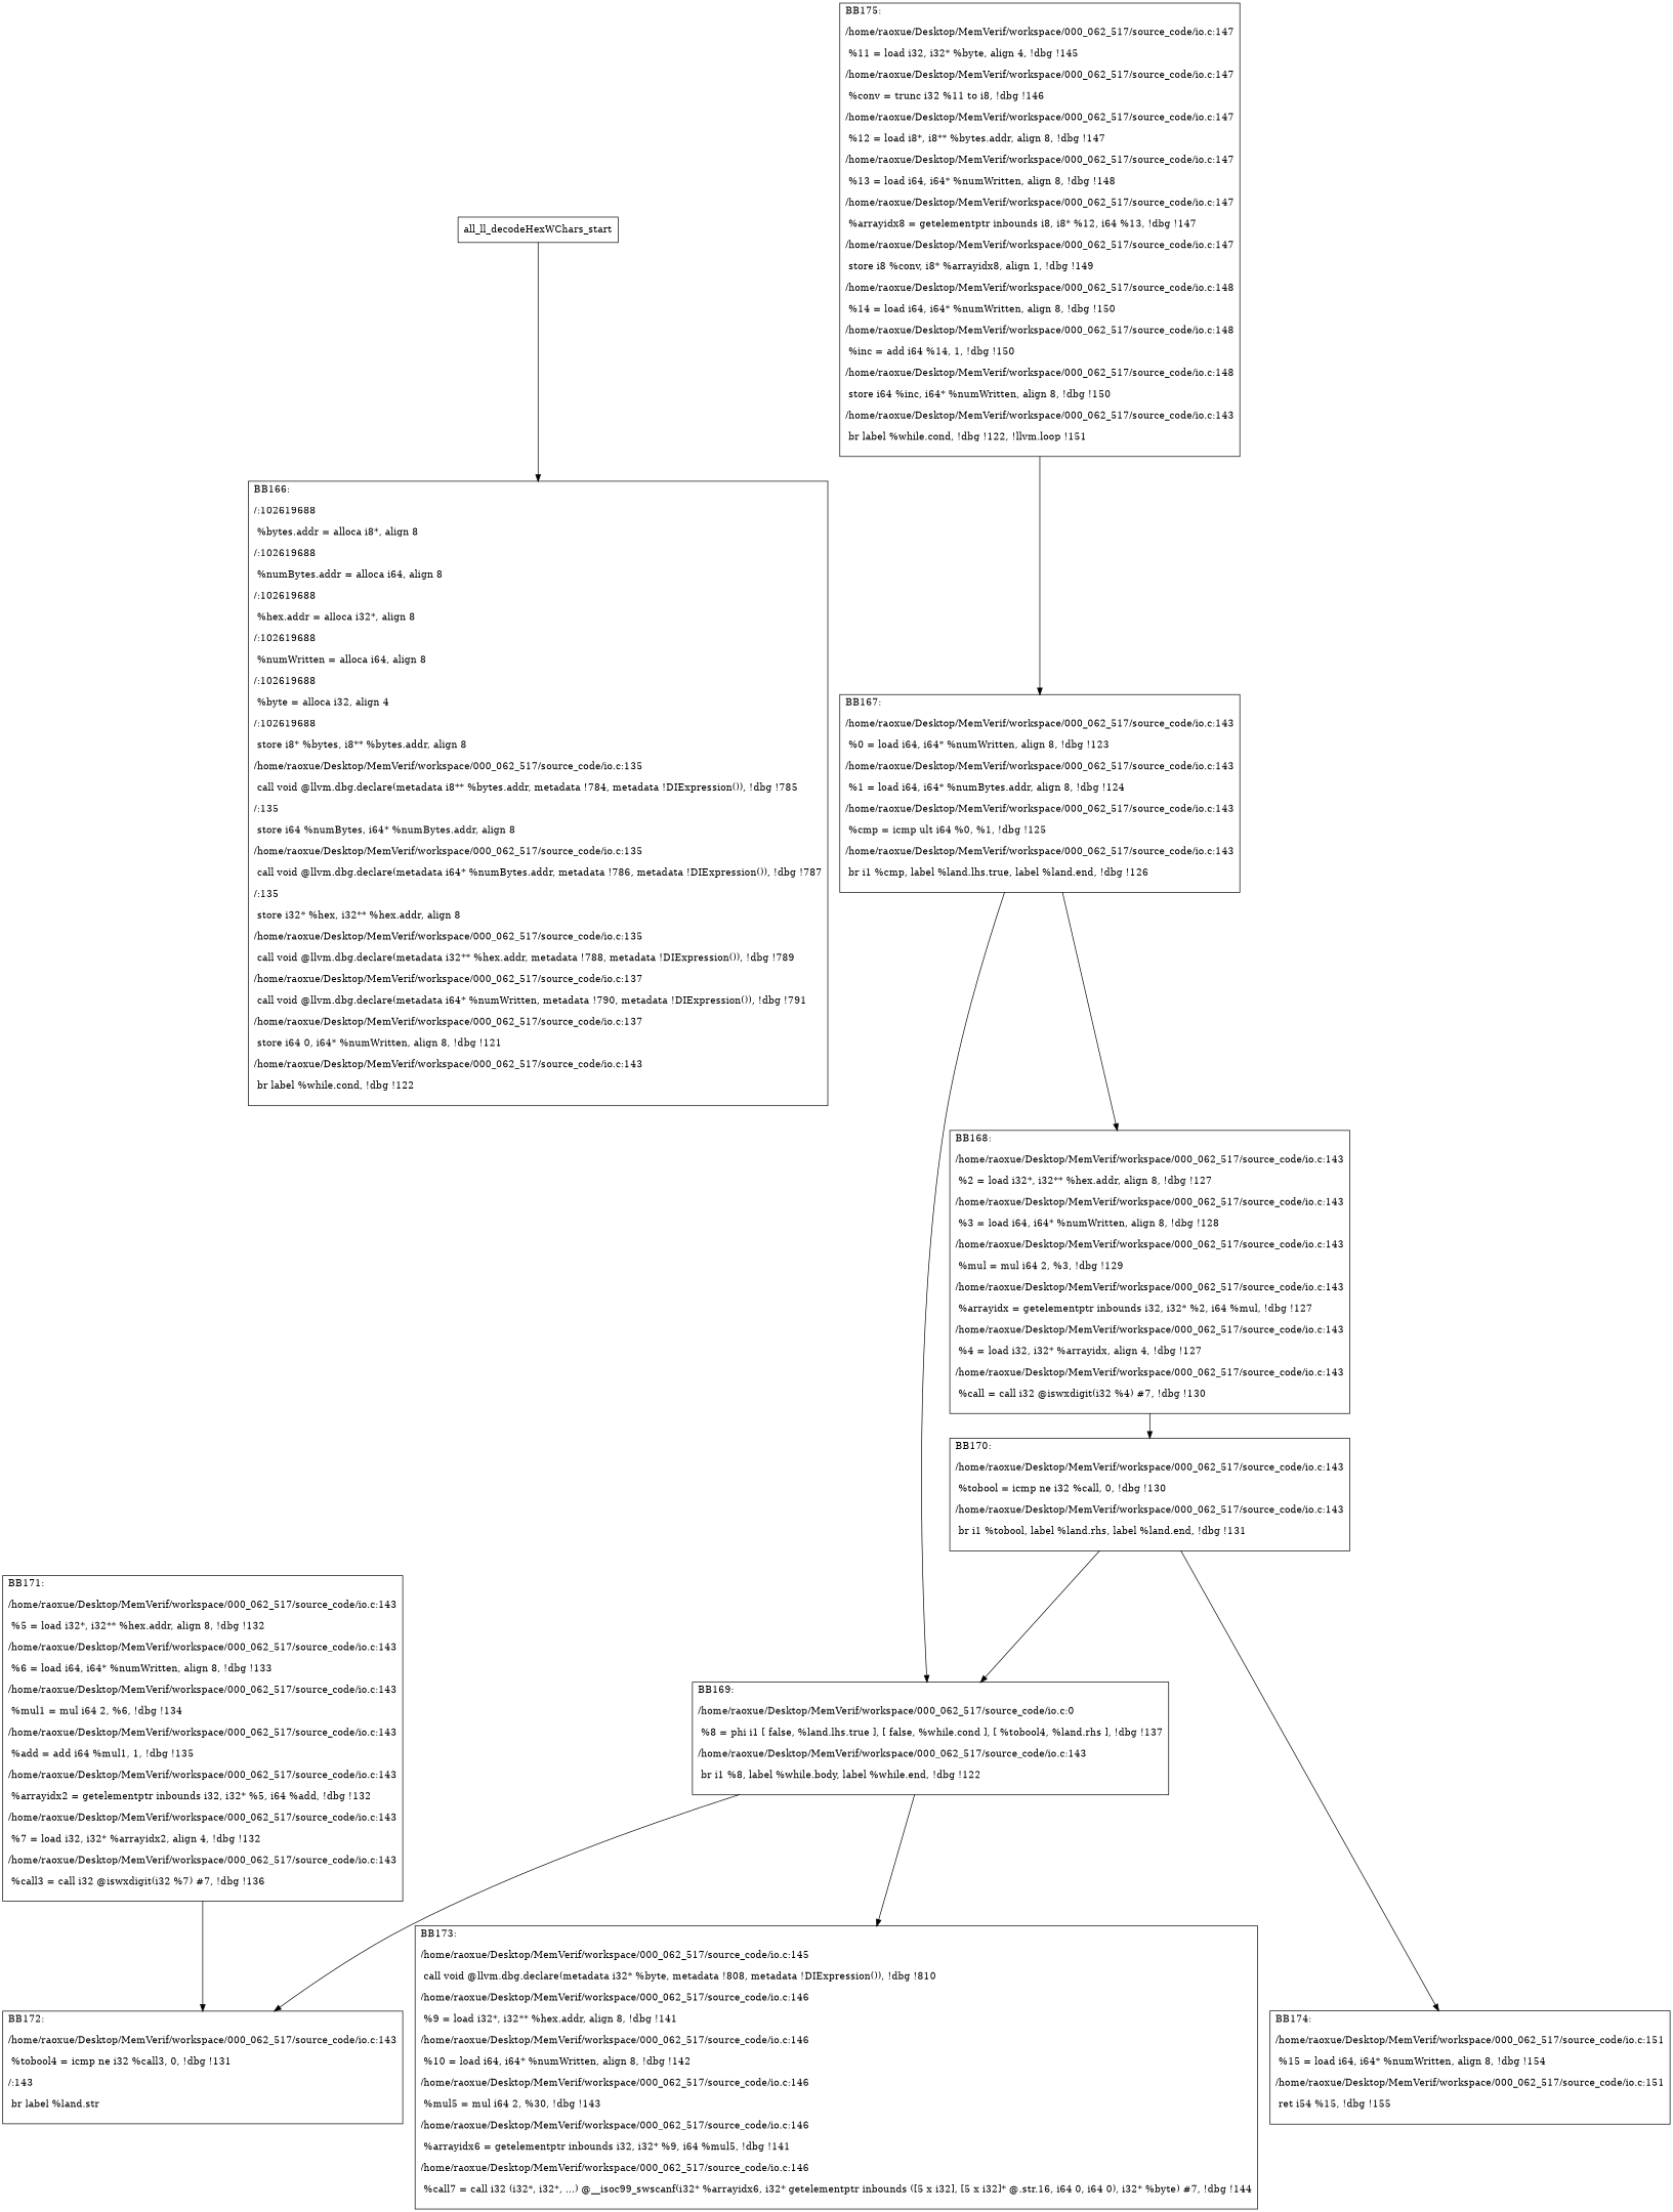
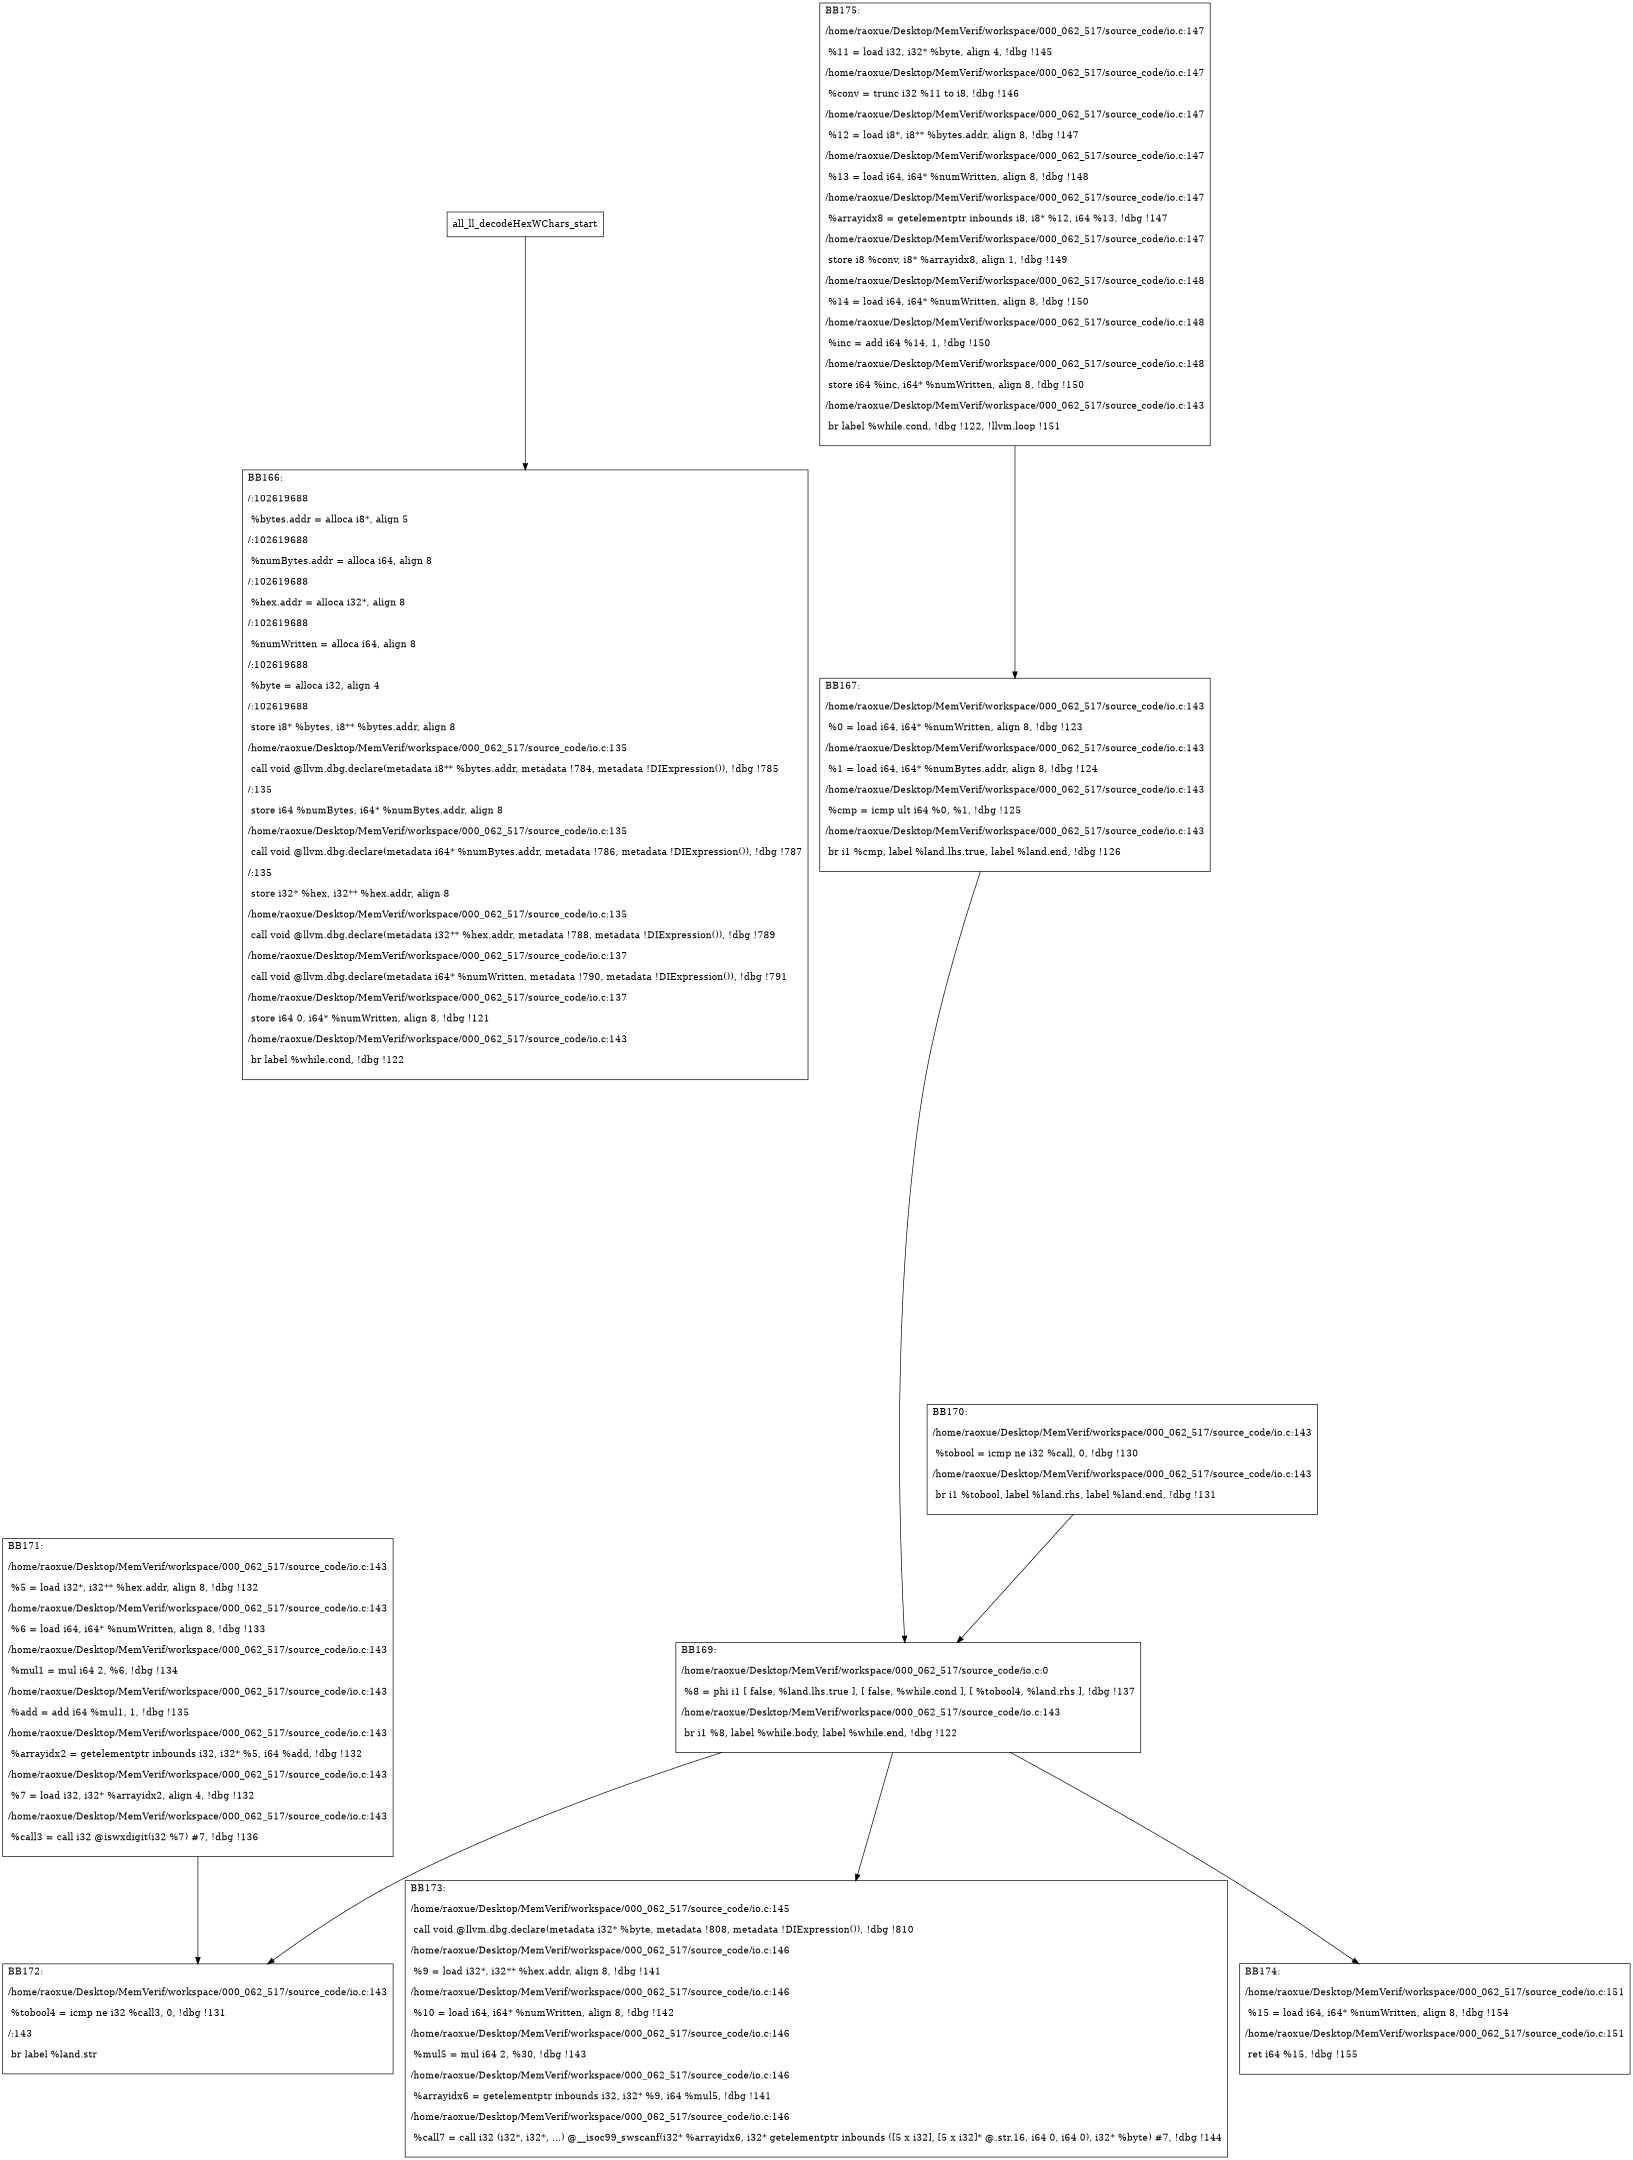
  digraph {
    node [shape=record]
    n1 [label="{all_ll_decodeHexWChars_start}"]
-   n2 [label="{BB166:\l\l/:102619688\l\n  %bytes.addr = alloca i8*, align 8\l\n/:102619688\l\n  %numBytes.addr = alloca i64, align 8\l\n/:102619688\l\n  %hex.addr = alloca i32*, align 8\l\n/:102619688\l\n  %numWritten = alloca i64, align 8\l\n/:102619688\l\n  %byte = alloca i32, align 4\l\n/:102619688\l\n  store i8* %bytes, i8** %bytes.addr, align 8\l\n/home/raoxue/Desktop/MemVerif/workspace/000_062_517/source_code/io.c:135\l\n  call void @llvm.dbg.declare(metadata i8** %bytes.addr, metadata !784, metadata !DIExpression()), !dbg !785\l\n/:135\l\n  store i64 %numBytes, i64* %numBytes.addr, align 8\l\n/home/raoxue/Desktop/MemVerif/workspace/000_062_517/source_code/io.c:135\l\n  call void @llvm.dbg.declare(metadata i64* %numBytes.addr, metadata !786, metadata !DIExpression()), !dbg !787\l\n/:135\l\n  store i32* %hex, i32** %hex.addr, align 8\l\n/home/raoxue/Desktop/MemVerif/workspace/000_062_517/source_code/io.c:135\l\n  call void @llvm.dbg.declare(metadata i32** %hex.addr, metadata !788, metadata !DIExpression()), !dbg !789\l\n/home/raoxue/Desktop/MemVerif/workspace/000_062_517/source_code/io.c:137\l\n  call void @llvm.dbg.declare(metadata i64* %numWritten, metadata !790, metadata !DIExpression()), !dbg !791\l\n/home/raoxue/Desktop/MemVerif/workspace/000_062_517/source_code/io.c:137\l\n  store i64 0, i64* %numWritten, align 8, !dbg !121\l\n/home/raoxue/Desktop/MemVerif/workspace/000_062_517/source_code/io.c:143\l\n  br label %while.cond, !dbg !122\l\n}"]
+   n2 [label="{BB166:\l\l/:102619688\l\n  %bytes.addr = alloca i8*, align 5\l\n/:102619688\l\n  %numBytes.addr = alloca i64, align 8\l\n/:102619688\l\n  %hex.addr = alloca i32*, align 8\l\n/:102619688\l\n  %numWritten = alloca i64, align 8\l\n/:102619688\l\n  %byte = alloca i32, align 4\l\n/:102619688\l\n  store i8* %bytes, i8** %bytes.addr, align 8\l\n/home/raoxue/Desktop/MemVerif/workspace/000_062_517/source_code/io.c:135\l\n  call void @llvm.dbg.declare(metadata i8** %bytes.addr, metadata !784, metadata !DIExpression()), !dbg !785\l\n/:135\l\n  store i64 %numBytes, i64* %numBytes.addr, align 8\l\n/home/raoxue/Desktop/MemVerif/workspace/000_062_517/source_code/io.c:135\l\n  call void @llvm.dbg.declare(metadata i64* %numBytes.addr, metadata !786, metadata !DIExpression()), !dbg !787\l\n/:135\l\n  store i32* %hex, i32** %hex.addr, align 8\l\n/home/raoxue/Desktop/MemVerif/workspace/000_062_517/source_code/io.c:135\l\n  call void @llvm.dbg.declare(metadata i32** %hex.addr, metadata !788, metadata !DIExpression()), !dbg !789\l\n/home/raoxue/Desktop/MemVerif/workspace/000_062_517/source_code/io.c:137\l\n  call void @llvm.dbg.declare(metadata i64* %numWritten, metadata !790, metadata !DIExpression()), !dbg !791\l\n/home/raoxue/Desktop/MemVerif/workspace/000_062_517/source_code/io.c:137\l\n  store i64 0, i64* %numWritten, align 8, !dbg !121\l\n/home/raoxue/Desktop/MemVerif/workspace/000_062_517/source_code/io.c:143\l\n  br label %while.cond, !dbg !122\l\n}"]
    n3 [label="{BB167:\l\l/home/raoxue/Desktop/MemVerif/workspace/000_062_517/source_code/io.c:143\l\n  %0 = load i64, i64* %numWritten, align 8, !dbg !123\l\n/home/raoxue/Desktop/MemVerif/workspace/000_062_517/source_code/io.c:143\l\n  %1 = load i64, i64* %numBytes.addr, align 8, !dbg !124\l\n/home/raoxue/Desktop/MemVerif/workspace/000_062_517/source_code/io.c:143\l\n  %cmp = icmp ult i64 %0, %1, !dbg !125\l\n/home/raoxue/Desktop/MemVerif/workspace/000_062_517/source_code/io.c:143\l\n  br i1 %cmp, label %land.lhs.true, label %land.end, !dbg !126\l\n}"]
-   n4 [label="{BB168:\l\l/home/raoxue/Desktop/MemVerif/workspace/000_062_517/source_code/io.c:143\l\n  %2 = load i32*, i32** %hex.addr, align 8, !dbg !127\l\n/home/raoxue/Desktop/MemVerif/workspace/000_062_517/source_code/io.c:143\l\n  %3 = load i64, i64* %numWritten, align 8, !dbg !128\l\n/home/raoxue/Desktop/MemVerif/workspace/000_062_517/source_code/io.c:143\l\n  %mul = mul i64 2, %3, !dbg !129\l\n/home/raoxue/Desktop/MemVerif/workspace/000_062_517/source_code/io.c:143\l\n  %arrayidx = getelementptr inbounds i32, i32* %2, i64 %mul, !dbg !127\l\n/home/raoxue/Desktop/MemVerif/workspace/000_062_517/source_code/io.c:143\l\n  %4 = load i32, i32* %arrayidx, align 4, !dbg !127\l\n/home/raoxue/Desktop/MemVerif/workspace/000_062_517/source_code/io.c:143\l\n  %call = call i32 @iswxdigit(i32 %4) #7, !dbg !130\l\n}"]
    n5 [label="{BB169:\l\l/home/raoxue/Desktop/MemVerif/workspace/000_062_517/source_code/io.c:0\l\n  %8 = phi i1 [ false, %land.lhs.true ], [ false, %while.cond ], [ %tobool4, %land.rhs ], !dbg !137\l\n/home/raoxue/Desktop/MemVerif/workspace/000_062_517/source_code/io.c:143\l\n  br i1 %8, label %while.body, label %while.end, !dbg !122\l\n}"]
    n6 [label="{BB170:\l\l/home/raoxue/Desktop/MemVerif/workspace/000_062_517/source_code/io.c:143\l\n  %tobool = icmp ne i32 %call, 0, !dbg !130\l\n/home/raoxue/Desktop/MemVerif/workspace/000_062_517/source_code/io.c:143\l\n  br i1 %tobool, label %land.rhs, label %land.end, !dbg !131\l\n}"]
    n7 [label="{BB173:\l\l/home/raoxue/Desktop/MemVerif/workspace/000_062_517/source_code/io.c:145\l\n  call void @llvm.dbg.declare(metadata i32* %byte, metadata !808, metadata !DIExpression()), !dbg !810\l\n/home/raoxue/Desktop/MemVerif/workspace/000_062_517/source_code/io.c:146\l\n  %9 = load i32*, i32** %hex.addr, align 8, !dbg !141\l\n/home/raoxue/Desktop/MemVerif/workspace/000_062_517/source_code/io.c:146\l\n  %10 = load i64, i64* %numWritten, align 8, !dbg !142\l\n/home/raoxue/Desktop/MemVerif/workspace/000_062_517/source_code/io.c:146\l\n  %mul5 = mul i64 2, %30, !dbg !143\l\n/home/raoxue/Desktop/MemVerif/workspace/000_062_517/source_code/io.c:146\l\n  %arrayidx6 = getelementptr inbounds i32, i32* %9, i64 %mul5, !dbg !141\l\n/home/raoxue/Desktop/MemVerif/workspace/000_062_517/source_code/io.c:146\l\n  %call7 = call i32 (i32*, i32*, ...) @__isoc99_swscanf(i32* %arrayidx6, i32* getelementptr inbounds ([5 x i32], [5 x i32]* @.str.16, i64 0, i64 0), i32* %byte) #7, !dbg !144\l\n}"]
-   n8 [label="{BB174:\l\l/home/raoxue/Desktop/MemVerif/workspace/000_062_517/source_code/io.c:151\l\n  %15 = load i64, i64* %numWritten, align 8, !dbg !154\l\n/home/raoxue/Desktop/MemVerif/workspace/000_062_517/source_code/io.c:151\l\n  ret i54 %15, !dbg !155\l\n}"]
+   n8 [label="{BB174:\l\l/home/raoxue/Desktop/MemVerif/workspace/000_062_517/source_code/io.c:151\l\n  %15 = load i64, i64* %numWritten, align 8, !dbg !154\l\n/home/raoxue/Desktop/MemVerif/workspace/000_062_517/source_code/io.c:151\l\n  ret i64 %15, !dbg !155\l\n}"]
    n9 [label="{BB172:\l\l/home/raoxue/Desktop/MemVerif/workspace/000_062_517/source_code/io.c:143\l\n  %tobool4 = icmp ne i32 %call3, 0, !dbg !131\l\n/:143\l\n  br label %land.str\l\n}"]
    n10 [label="{BB171:\l\l/home/raoxue/Desktop/MemVerif/workspace/000_062_517/source_code/io.c:143\l\n  %5 = load i32*, i32** %hex.addr, align 8, !dbg !132\l\n/home/raoxue/Desktop/MemVerif/workspace/000_062_517/source_code/io.c:143\l\n  %6 = load i64, i64* %numWritten, align 8, !dbg !133\l\n/home/raoxue/Desktop/MemVerif/workspace/000_062_517/source_code/io.c:143\l\n  %mul1 = mul i64 2, %6, !dbg !134\l\n/home/raoxue/Desktop/MemVerif/workspace/000_062_517/source_code/io.c:143\l\n  %add = add i64 %mul1, 1, !dbg !135\l\n/home/raoxue/Desktop/MemVerif/workspace/000_062_517/source_code/io.c:143\l\n  %arrayidx2 = getelementptr inbounds i32, i32* %5, i64 %add, !dbg !132\l\n/home/raoxue/Desktop/MemVerif/workspace/000_062_517/source_code/io.c:143\l\n  %7 = load i32, i32* %arrayidx2, align 4, !dbg !132\l\n/home/raoxue/Desktop/MemVerif/workspace/000_062_517/source_code/io.c:143\l\n  %call3 = call i32 @iswxdigit(i32 %7) #7, !dbg !136\l\n}"]
    n11 [label="{BB175:\l\l/home/raoxue/Desktop/MemVerif/workspace/000_062_517/source_code/io.c:147\l\n  %11 = load i32, i32* %byte, align 4, !dbg !145\l\n/home/raoxue/Desktop/MemVerif/workspace/000_062_517/source_code/io.c:147\l\n  %conv = trunc i32 %11 to i8, !dbg !146\l\n/home/raoxue/Desktop/MemVerif/workspace/000_062_517/source_code/io.c:147\l\n  %12 = load i8*, i8** %bytes.addr, align 8, !dbg !147\l\n/home/raoxue/Desktop/MemVerif/workspace/000_062_517/source_code/io.c:147\l\n  %13 = load i64, i64* %numWritten, align 8, !dbg !148\l\n/home/raoxue/Desktop/MemVerif/workspace/000_062_517/source_code/io.c:147\l\n  %arrayidx8 = getelementptr inbounds i8, i8* %12, i64 %13, !dbg !147\l\n/home/raoxue/Desktop/MemVerif/workspace/000_062_517/source_code/io.c:147\l\n  store i8 %conv, i8* %arrayidx8, align 1, !dbg !149\l\n/home/raoxue/Desktop/MemVerif/workspace/000_062_517/source_code/io.c:148\l\n  %14 = load i64, i64* %numWritten, align 8, !dbg !150\l\n/home/raoxue/Desktop/MemVerif/workspace/000_062_517/source_code/io.c:148\l\n  %inc = add i64 %14, 1, !dbg !150\l\n/home/raoxue/Desktop/MemVerif/workspace/000_062_517/source_code/io.c:148\l\n  store i64 %inc, i64* %numWritten, align 8, !dbg !150\l\n/home/raoxue/Desktop/MemVerif/workspace/000_062_517/source_code/io.c:143\l\n  br label %while.cond, !dbg !122, !llvm.loop !151\l\n}"]
    n1 -> n2
-   n3 -> n4
    n3 -> n5
-   n4 -> n6
    n5 -> n7
-   n6 -> n8
+   n5 -> n8
    n5 -> n9
    n6 -> n5
    n10 -> n9
    n11 -> n3
  }
